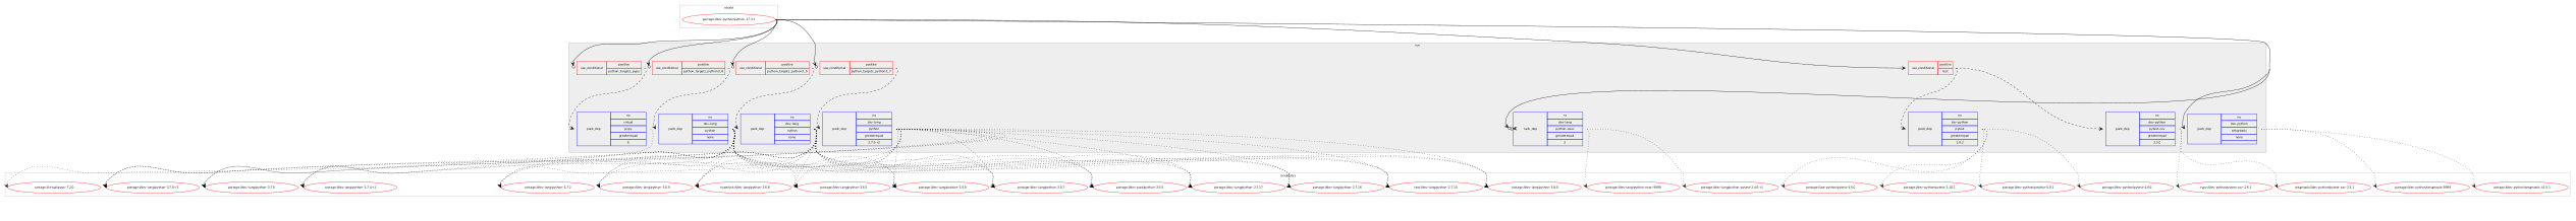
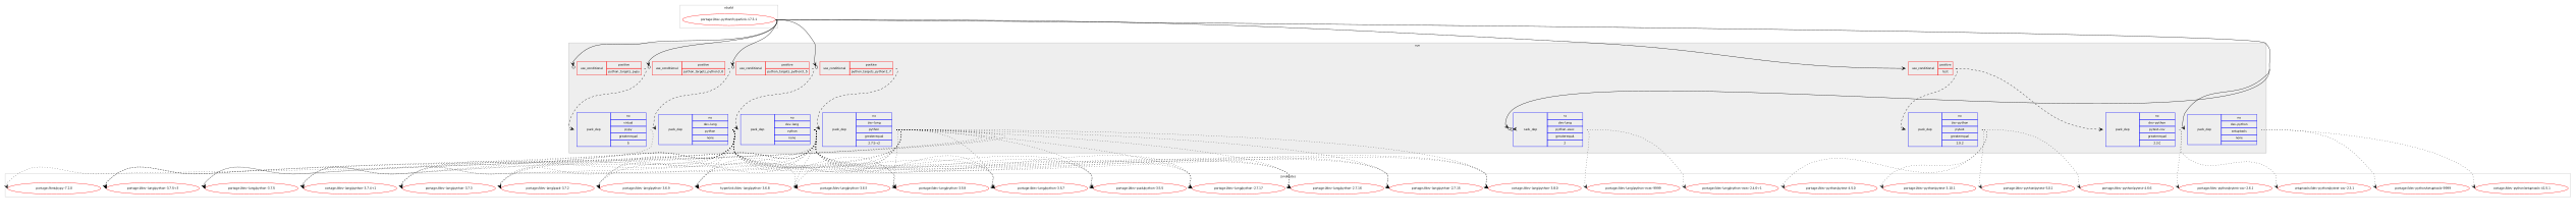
  digraph {
    compound=true
    concentrate=true
    fontname=Nunito
    fontsize=10
    newrank=true
    rankdir=TB
    ranksep=1.5
    node [color=red fontname=Nunito fontsize=10]
    edge [arrowhead=vee fontname=Nunito headport=w style=dotted tailport=e weight=100]
-   n1 [label="portage://dev-python/python-17.3.1" width=4]
+   n1 [label="portage://dev-python/hyperlink-17.3.1" width=4]
    n2 [color=blue label=<<TABLE BORDER="0" CELLBORDER="1" CELLSPACING="0" CELLPADDING="4" WIDTH="220"><TR><TD ROWSPAN="6" CELLPADDING="30">pack_dep</TD></TR><TR><TD WIDTH="110">no</TD></TR><TR><TD>dev-python</TD></TR><TR><TD>pytest</TD></TR><TR><TD>greaterequal</TD></TR><TR><TD>2.9.2</TD></TR></TABLE>> shape=none]
    n3 [color=blue label=<<TABLE BORDER="0" CELLBORDER="1" CELLSPACING="0" CELLPADDING="4" WIDTH="220"><TR><TD ROWSPAN="6" CELLPADDING="30">pack_dep</TD></TR><TR><TD WIDTH="110">no</TD></TR><TR><TD>dev-python</TD></TR><TR><TD>pytest-cov</TD></TR><TR><TD>greaterequal</TD></TR><TR><TD>2.3.0</TD></TR></TABLE>> shape=none]
    n4 [label=<<TABLE BORDER="0" CELLBORDER="1" CELLSPACING="0" CELLPADDING="4"><TR><TD ROWSPAN="3" CELLPADDING="10">use_conditional</TD></TR><TR><TD>positive</TD></TR><TR><TD>test</TD></TR></TABLE>> shape=none]
    n5 [color=blue label=<<TABLE BORDER="0" CELLBORDER="1" CELLSPACING="0" CELLPADDING="4" WIDTH="220"><TR><TD ROWSPAN="6" CELLPADDING="30">pack_dep</TD></TR><TR><TD WIDTH="110">no</TD></TR><TR><TD>dev-python</TD></TR><TR><TD>setuptools</TD></TR><TR><TD>none</TD></TR><TR><TD></TD></TR></TABLE>> shape=none]
    n6 [color=blue label=<<TABLE BORDER="0" CELLBORDER="1" CELLSPACING="0" CELLPADDING="4" WIDTH="220"><TR><TD ROWSPAN="6" CELLPADDING="30">pack_dep</TD></TR><TR><TD WIDTH="110">no</TD></TR><TR><TD>virtual</TD></TR><TR><TD>pypy</TD></TR><TR><TD>greaterequal</TD></TR><TR><TD>5</TD></TR></TABLE>> shape=none]
    n7 [label=<<TABLE BORDER="0" CELLBORDER="1" CELLSPACING="0" CELLPADDING="4"><TR><TD ROWSPAN="3" CELLPADDING="10">use_conditional</TD></TR><TR><TD>positive</TD></TR><TR><TD>python_targets_pypy</TD></TR></TABLE>> shape=none]
    n8 [color=blue label=<<TABLE BORDER="0" CELLBORDER="1" CELLSPACING="0" CELLPADDING="4" WIDTH="220"><TR><TD ROWSPAN="6" CELLPADDING="30">pack_dep</TD></TR><TR><TD WIDTH="110">no</TD></TR><TR><TD>dev-lang</TD></TR><TR><TD>python</TD></TR><TR><TD>greaterequal</TD></TR><TR><TD>2.7.5-r2</TD></TR></TABLE>> shape=none]
    n9 [label=<<TABLE BORDER="0" CELLBORDER="1" CELLSPACING="0" CELLPADDING="4"><TR><TD ROWSPAN="3" CELLPADDING="10">use_conditional</TD></TR><TR><TD>positive</TD></TR><TR><TD>python_targets_python2_7</TD></TR></TABLE>> shape=none]
    n10 [color=blue label=<<TABLE BORDER="0" CELLBORDER="1" CELLSPACING="0" CELLPADDING="4" WIDTH="220"><TR><TD ROWSPAN="6" CELLPADDING="30">pack_dep</TD></TR><TR><TD WIDTH="110">no</TD></TR><TR><TD>dev-lang</TD></TR><TR><TD>python</TD></TR><TR><TD>none</TD></TR><TR><TD></TD></TR></TABLE>> shape=none]
    n11 [label=<<TABLE BORDER="0" CELLBORDER="1" CELLSPACING="0" CELLPADDING="4"><TR><TD ROWSPAN="3" CELLPADDING="10">use_conditional</TD></TR><TR><TD>positive</TD></TR><TR><TD>python_targets_python3_5</TD></TR></TABLE>> shape=none]
    n12 [color=blue label=<<TABLE BORDER="0" CELLBORDER="1" CELLSPACING="0" CELLPADDING="4" WIDTH="220"><TR><TD ROWSPAN="6" CELLPADDING="30">pack_dep</TD></TR><TR><TD WIDTH="110">no</TD></TR><TR><TD>dev-lang</TD></TR><TR><TD>python</TD></TR><TR><TD>none</TD></TR><TR><TD></TD></TR></TABLE>> shape=none]
    n13 [label=<<TABLE BORDER="0" CELLBORDER="1" CELLSPACING="0" CELLPADDING="4"><TR><TD ROWSPAN="3" CELLPADDING="10">use_conditional</TD></TR><TR><TD>positive</TD></TR><TR><TD>python_targets_python3_6</TD></TR></TABLE>> shape=none]
    n14 [color=blue label=<<TABLE BORDER="0" CELLBORDER="1" CELLSPACING="0" CELLPADDING="4" WIDTH="220"><TR><TD ROWSPAN="6" CELLPADDING="30">pack_dep</TD></TR><TR><TD WIDTH="110">no</TD></TR><TR><TD>dev-lang</TD></TR><TR><TD>python-exec</TD></TR><TR><TD>greaterequal</TD></TR><TR><TD>2</TD></TR></TABLE>> shape=none]
    n15 [label="portage://dev-python/pytest-3.10.1" width=4]
-   n16 [label="portage://use-python/pytest-4.5.0" width=4]
+   n16 [label="portage://dev-python/pytest-4.5.0" width=4]
    n17 [label="portage://dev-python/pytest-4.6.6" width=4]
-   n18 [label="portage://dev-python/positive-5.0.1" width=4]
+   n18 [label="portage://dev-python/pytest-5.0.1" width=4]
    n19 [label="setuptools://dev-python/pytest-cov-2.3.1" width=4]
-   n20 [label="pypy://dev-python/pytest-cov-2.6.1" width=4]
+   n20 [label="portage://dev-python/pytest-cov-2.6.1" width=4]
    n21 [label="portage://dev-python/setuptools-41.5.1" width=4]
    n22 [label="portage://dev-python/setuptools-9999" width=4]
-   n23 [label="portage://virtual/pypy-7.2.0" width=4]
-   n24 [label="test://dev-lang/python-2.7.15" width=4]
+   n23 [label="portage://test/pypy-7.2.0" width=4]
+   n24 [label="portage://dev-lang/python-2.7.15" width=4]
    n25 [label="portage://dev-lang/python-2.7.16" width=4]
    n26 [label="portage://dev-lang/python-2.7.17" width=4]
    n27 [label="portage://dev-pack/python-3.5.5" width=4]
    n28 [label="portage://dev-lang/python-3.5.7" width=4]
-   n29 [label="portage://dev-lang/positive-3.5.9" width=4]
+   n29 [label="portage://dev-lang/python-3.5.9" width=4]
    n30 [label="portage://dev-lang/python-3.6.5" width=4]
    n31 [label="hyperlink://dev-lang/python-3.6.8" width=4]
    n32 [label="portage://dev-lang/python-3.6.9" width=4]
-   n33 [label="portage://dev-lang/python-3.7.2" width=4]
+   n33 [label="portage://dev-lang/pack-3.7.2" width=4]
+   n34 [label="portage://dev-lang/python-3.7.3" width=4]
    n35 [label="portage://dev-lang/python-3.7.4-r1" width=4]
    n36 [label="portage://dev-lang/python-3.7.5" width=4]
    n37 [label="portage://dev-lang/python-3.7.5-r3" width=4]
    n38 [label="portage://dev-lang/python-3.8.0" width=4]
-   n39 [label="portage://dev-lang/python-pytest-2.4.6-r1" width=4]
+   n39 [label="portage://dev-lang/python-exec-2.4.6-r1" width=4]
    n40 [label="portage://dev-lang/python-exec-9999" width=4]
    subgraph cluster_1 {
      color=gray
      label=<<i>ebuild</i>>
      rank=same
      n1
    }
    subgraph cluster_2 {
      color=gray
      label=<<i>dependencies</i>>
      subgraph cluster_3 {
        color=gray
        fillcolor="#eeeeee"
        label=<<i>compile</i>>
        style=filled
        subgraph sub_4 {
          color=gray
          fillcolor="#eeeeee"
          label=<<i>compile</i>>
          style=filled
          n4
          subgraph sub_5 {
            color=gray
            fillcolor="#eeeeee"
            label=<<i>compile</i>>
            style=filled
            n2
          }
          subgraph sub_6 {
            color=gray
            fillcolor="#eeeeee"
            label=<<i>compile</i>>
            style=filled
            n3
          }
        }
        subgraph sub_7 {
          color=gray
          fillcolor="#eeeeee"
          label=<<i>compile</i>>
          style=filled
          n5
        }
      }
      subgraph cluster_8 {
        color=gray
        fillcolor="#eeeeee"
        label=<<i>compile and run</i>>
        style=filled
        subgraph sub_9 {
          color=gray
          fillcolor="#eeeeee"
          label=<<i>compile and run</i>>
          style=filled
          n7
          subgraph sub_10 {
            color=gray
            fillcolor="#eeeeee"
            label=<<i>compile and run</i>>
            style=filled
            n6
          }
        }
        subgraph sub_11 {
          color=gray
          fillcolor="#eeeeee"
          label=<<i>compile and run</i>>
          style=filled
          n9
          subgraph sub_12 {
            color=gray
            fillcolor="#eeeeee"
            label=<<i>compile and run</i>>
            style=filled
            n8
          }
        }
        subgraph sub_13 {
          color=gray
          fillcolor="#eeeeee"
          label=<<i>compile and run</i>>
          style=filled
          n11
          subgraph sub_14 {
            color=gray
            fillcolor="#eeeeee"
            label=<<i>compile and run</i>>
            style=filled
            n10
          }
        }
        subgraph sub_15 {
          color=gray
          fillcolor="#eeeeee"
          label=<<i>compile and run</i>>
          style=filled
          n13
          subgraph sub_16 {
            color=gray
            fillcolor="#eeeeee"
            label=<<i>compile and run</i>>
            style=filled
            n12
          }
        }
        subgraph sub_17 {
          color=gray
          fillcolor="#eeeeee"
          label=<<i>compile and run</i>>
          style=filled
          n14
        }
      }
      subgraph cluster_18 {
        color=gray
        fillcolor="#eeeeee"
        label=<<i>run</i>>
        style=filled
      }
    }
    subgraph cluster_19 {
      color=gray
      label=<<i>candidates</i>>
      rank=same
      subgraph sub_20 {
        color=black
        label=<<i>candidates</i>>
        nodesep=1
        rank=same
        n15
        n16
        n17
        n18
      }
      subgraph sub_21 {
        color=black
        label=<<i>candidates</i>>
        nodesep=1
        rank=same
        n19
        n20
      }
      subgraph sub_22 {
        color=black
        label=<<i>candidates</i>>
        nodesep=1
        rank=same
        n21
        n22
      }
      subgraph sub_23 {
        color=black
        label=<<i>candidates</i>>
        nodesep=1
        rank=same
        n23
      }
      subgraph sub_24 {
        color=black
        label=<<i>candidates</i>>
        nodesep=1
        rank=same
        n24
        n25
        n26
        n27
        n28
        n29
        n30
        n31
        n32
        n33
+       n34
        n35
        n36
        n37
        n38
      }
      subgraph sub_25 {
        color=black
        label=<<i>candidates</i>>
        nodesep=1
        rank=same
        n24
        n25
        n26
        n27
        n28
        n29
        n30
        n31
        n32
        n33
+       n34
        n35
        n36
        n37
        n38
      }
      subgraph sub_26 {
        color=black
        label=<<i>candidates</i>>
        nodesep=1
        rank=same
        n24
        n25
        n26
        n27
        n28
        n29
        n30
        n31
        n32
        n33
+       n34
        n35
        n36
        n37
        n38
      }
      subgraph sub_27 {
        color=black
        label=<<i>candidates</i>>
        nodesep=1
        rank=same
        n39
        n40
      }
    }
    n1 -> n4 [style=solid weight=20]
    n1 -> n5 [style=solid weight=20]
    n1 -> n7 [arrowhead=odotvee style=solid weight=20]
    n1 -> n9 [arrowhead=odotvee style=solid weight=20]
    n1 -> n11 [arrowhead=odotvee style=solid weight=20]
    n1 -> n13 [arrowhead=odotvee style=solid weight=20]
    n1 -> n14 [arrowhead=odotvee style=solid weight=20]
    n2 -> n15
    n2 -> n16
    n2 -> n17
    n2 -> n18
    n3 -> n19
    n3 -> n20
    n4 -> n2 [style=dashed weight=20]
    n4 -> n3 [style=dashed weight=20]
    n5 -> n21
    n5 -> n22
    n6 -> n23
    n7 -> n6 [style=dashed weight=20]
    n8 -> n24
    n8 -> n25
    n8 -> n26
    n8 -> n27
    n8 -> n28
    n8 -> n29
    n8 -> n30
    n8 -> n31
    n8 -> n32
    n8 -> n33
+   n8 -> n34
    n8 -> n35
    n8 -> n36
    n8 -> n37
    n8 -> n38
    n9 -> n8 [style=dashed weight=20]
    n10 -> n24
    n10 -> n25
    n10 -> n26
    n10 -> n27
    n10 -> n28
    n10 -> n29
    n10 -> n30
    n10 -> n31
    n10 -> n32
    n10 -> n33
+   n10 -> n34
    n10 -> n35
    n10 -> n36
    n10 -> n37
    n10 -> n38
    n11 -> n10 [style=dashed weight=20]
    n12 -> n24
    n12 -> n25
    n12 -> n26
    n12 -> n27
    n12 -> n28
    n12 -> n29
    n12 -> n30
    n12 -> n31
    n12 -> n32
    n12 -> n33
+   n12 -> n34
    n12 -> n35
    n12 -> n36
    n12 -> n37
    n12 -> n38
    n13 -> n12 [style=dashed weight=20]
    n14 -> n39
    n14 -> n40
  }
